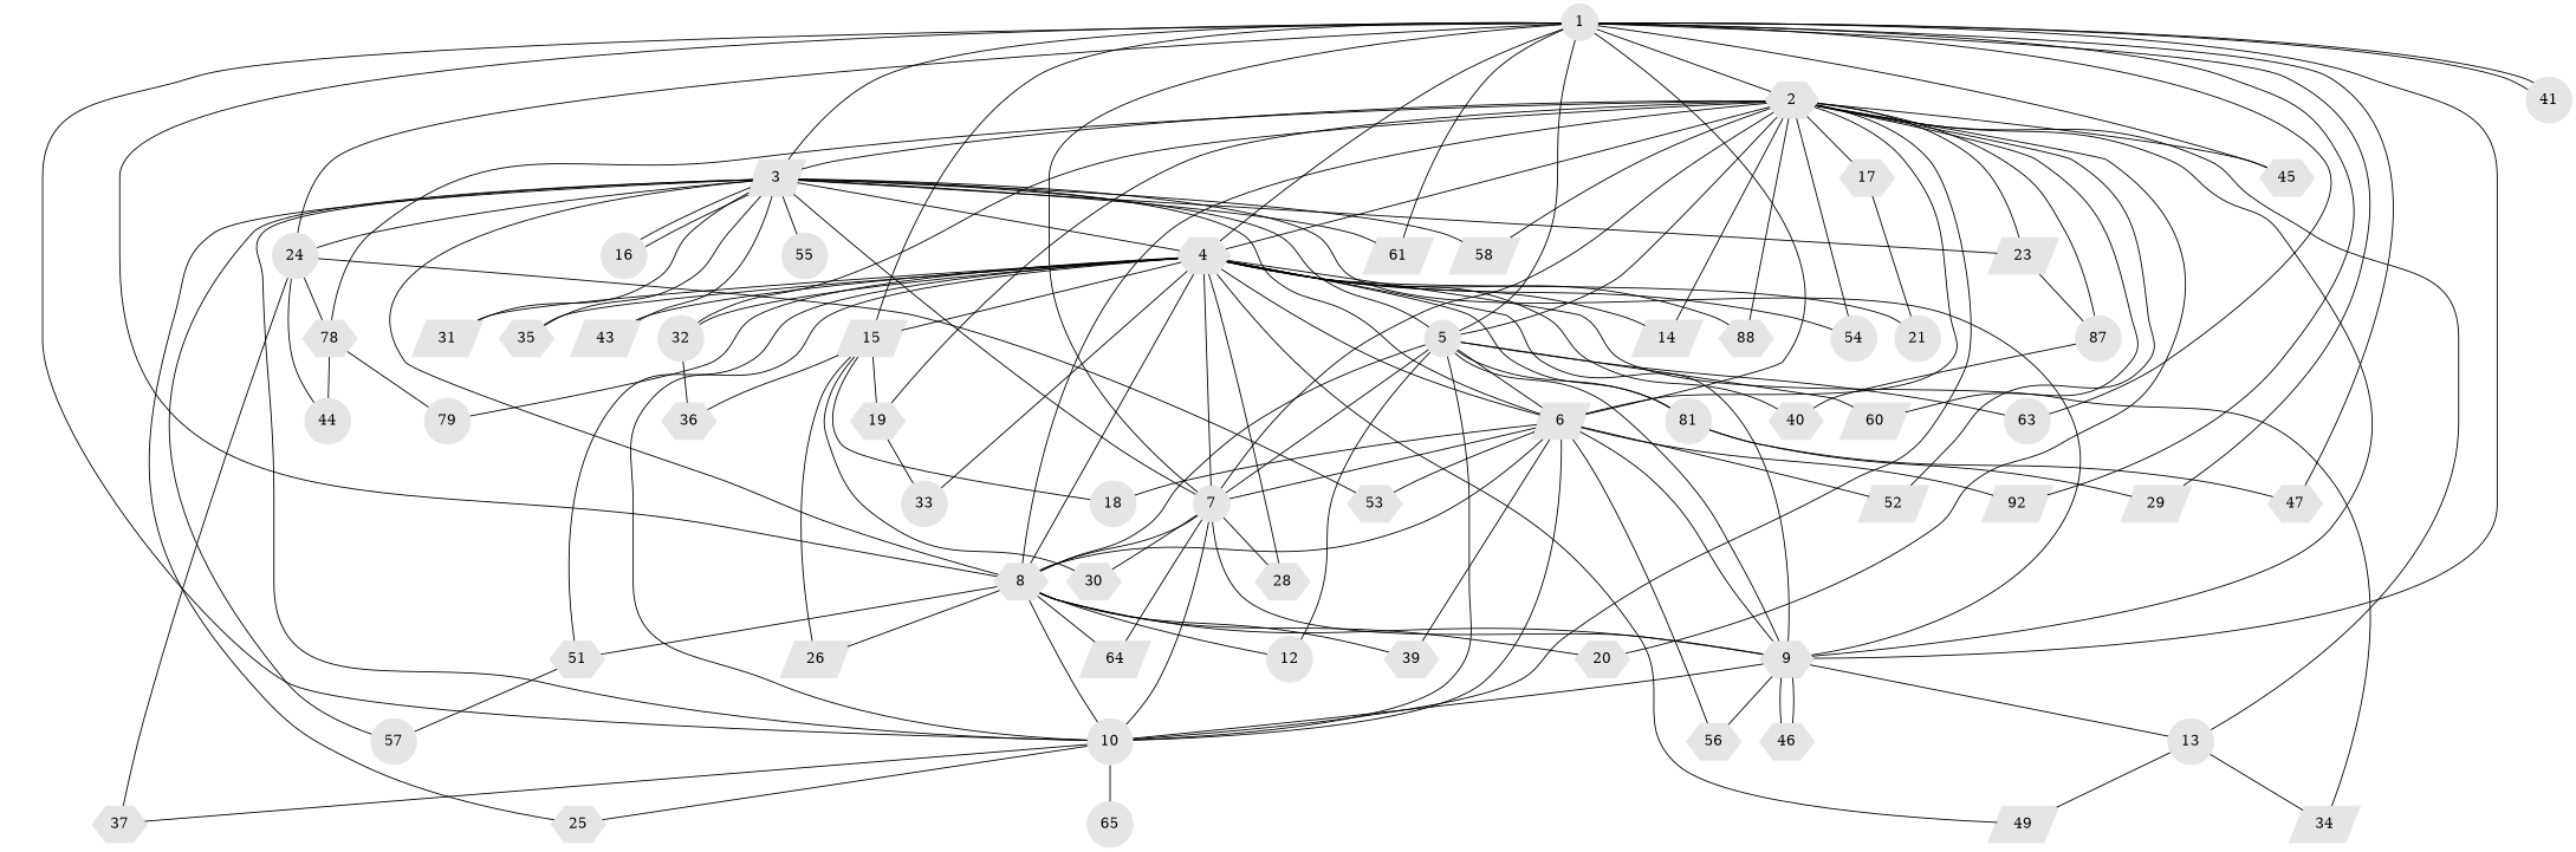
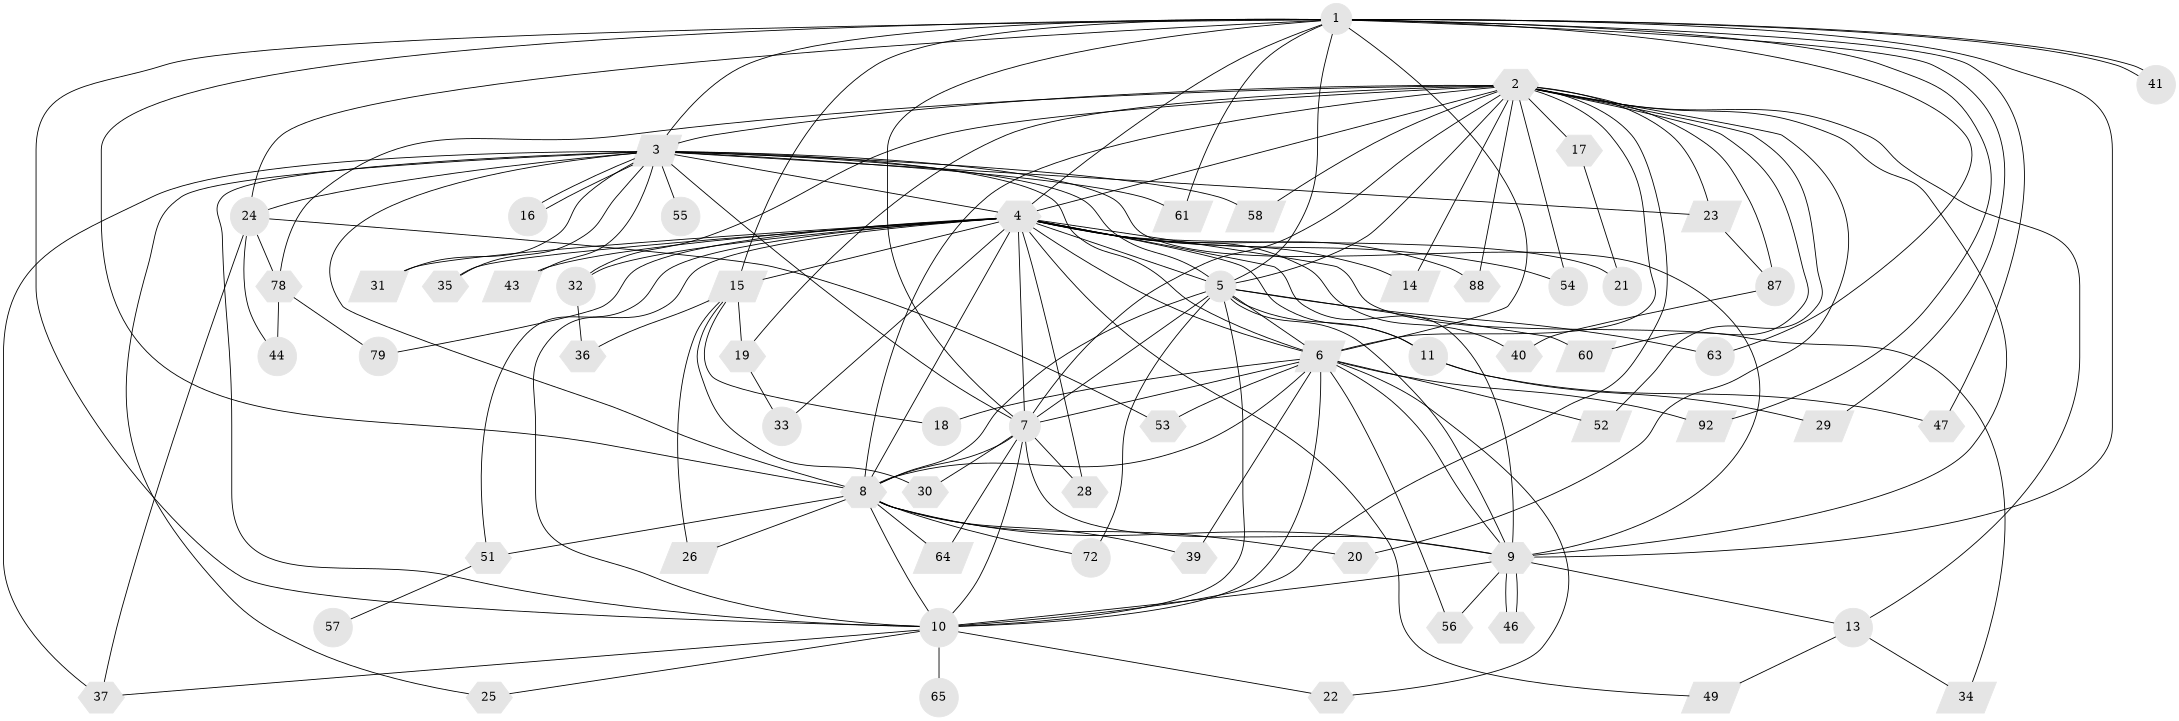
  graph {
    node [color=gray90 shape=hexagon style=filled]
    1 [shape=circle]
    2
    3 [shape=parallelogram]
    4
    5 [shape=circle]
    6 [shape=parallelogram]
    7 [shape=circle]
    8
    9
    10 [shape=circle]
    15 [shape=parallelogram]
    24 [shape=circle]
    29 [shape=parallelogram]
    41 [shape=circle]
-   45
    47
    61 [shape=parallelogram]
    n18 [label=92 shape=parallelogram]
    63 [shape=circle]
    13 [shape=circle]
    14 [shape=parallelogram]
    17
    19
    20
    23 [shape=parallelogram]
    n26 [label=87 shape=circle]
    32 [shape=circle]
    n28 [label=78]
    n29 [label=88]
    52 [shape=parallelogram]
    54 [shape=circle]
    58 [shape=parallelogram]
    60 [shape=parallelogram]
    16 [shape=circle]
    25
    31 [shape=parallelogram]
    35
    43 [shape=parallelogram]
    55 [shape=circle]
    57 [shape=circle]
-   11 [shape=circle label=81]
+   11 [shape=circle]
    21 [shape=circle]
    28
    33 [shape=circle]
    34 [shape=parallelogram]
    40
    49 [shape=parallelogram]
    51
    n49 [label=79 shape=circle]
-   12 [shape=circle]
+   12 [shape=circle label=72]
    18 [shape=circle]
+   22
    39
    53
    56
    30
    64 [shape=parallelogram]
    26 [shape=parallelogram]
    46
    37
    65 [shape=circle]
    36
    44 [shape=circle]
-   1 -- 2
    1 -- 3
    1 -- 4
    1 -- 5
    1 -- 6
    1 -- 7
    1 -- 8
    1 -- 9
    1 -- 10
    1 -- 15
    1 -- 24
    1 -- 29
    1 -- 41
    1 -- 41
-   1 -- 45
    1 -- 47
    1 -- 61
    1 -- n18
    1 -- 63
    2 -- 3
    2 -- 4
    2 -- 5
    2 -- 6
    2 -- 7
    2 -- 8
    2 -- 9
    2 -- 10
-   2 -- 45
    2 -- 13
    2 -- 14
    2 -- 17
    2 -- 19
    2 -- 20
    2 -- 23
    2 -- n26
    2 -- 32
    2 -- n28
    2 -- n29
    2 -- 52
    2 -- 54
    2 -- 58
    2 -- 60
    3 -- 4
    3 -- 5
    3 -- 6
    3 -- 7
    3 -- 8
    3 -- 9
    3 -- 10
    3 -- 24
    3 -- 61
    3 -- 23
    3 -- 58
    3 -- 16
    3 -- 16
    3 -- 25
    3 -- 31
    3 -- 35
    3 -- 43
    3 -- 55
-   3 -- 57
+   3 -- 37
+   4 -- 5
    4 -- 6
    4 -- 7
    4 -- 8
    4 -- 9
    4 -- 10
    4 -- 15
    4 -- 14
    4 -- 32
    4 -- n29
    4 -- 54
    4 -- 31
    4 -- 35
    4 -- 43
    4 -- 11
    4 -- 21
    4 -- 28
    4 -- 33
    4 -- 34
    4 -- 40
    4 -- 49
    4 -- 51
    4 -- n49
    5 -- 6
    5 -- 7
    5 -- 8
    5 -- 9
    5 -- 10
    5 -- 63
    5 -- 60
    5 -- 11
    5 -- 12
    6 -- 7
    6 -- 8
    6 -- 9
    6 -- 10
    6 -- n18
    6 -- 52
    6 -- 18
+   6 -- 22
    6 -- 39
    6 -- 53
    6 -- 56
    7 -- 8
    7 -- 9
    7 -- 10
    7 -- 28
    7 -- 30
    7 -- 64
    8 -- 9
    8 -- 10
    8 -- 20
    8 -- 51
    8 -- 12
    8 -- 39
    8 -- 64
    8 -- 26
    9 -- 10
    9 -- 13
    9 -- 56
    9 -- 46
    9 -- 46
    10 -- 25
+   10 -- 22
    10 -- 37
    10 -- 65
    15 -- 19
    15 -- 18
    15 -- 30
    15 -- 26
    15 -- 36
    24 -- n28
    24 -- 53
    24 -- 37
    24 -- 44
    13 -- 34
    13 -- 49
    17 -- 21
    19 -- 33
    23 -- n26
    n26 -- 40
    32 -- 36
    n28 -- n49
    n28 -- 44
    11 -- 29
    11 -- 47
    51 -- 57
  }
